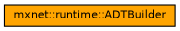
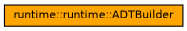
  digraph {
    rankdir=LR
-   n1 [color=black fillcolor=orange fontname=Helvetica fontsize=10 height=0.2 label="mxnet::runtime::ADTBuilder" shape=record style=filled width=0.4]
+   n1 [color=black fillcolor=orange fontname=Helvetica fontsize=10 height=0.2 label="runtime::runtime::ADTBuilder" shape=record style=filled width=0.4]
  }
